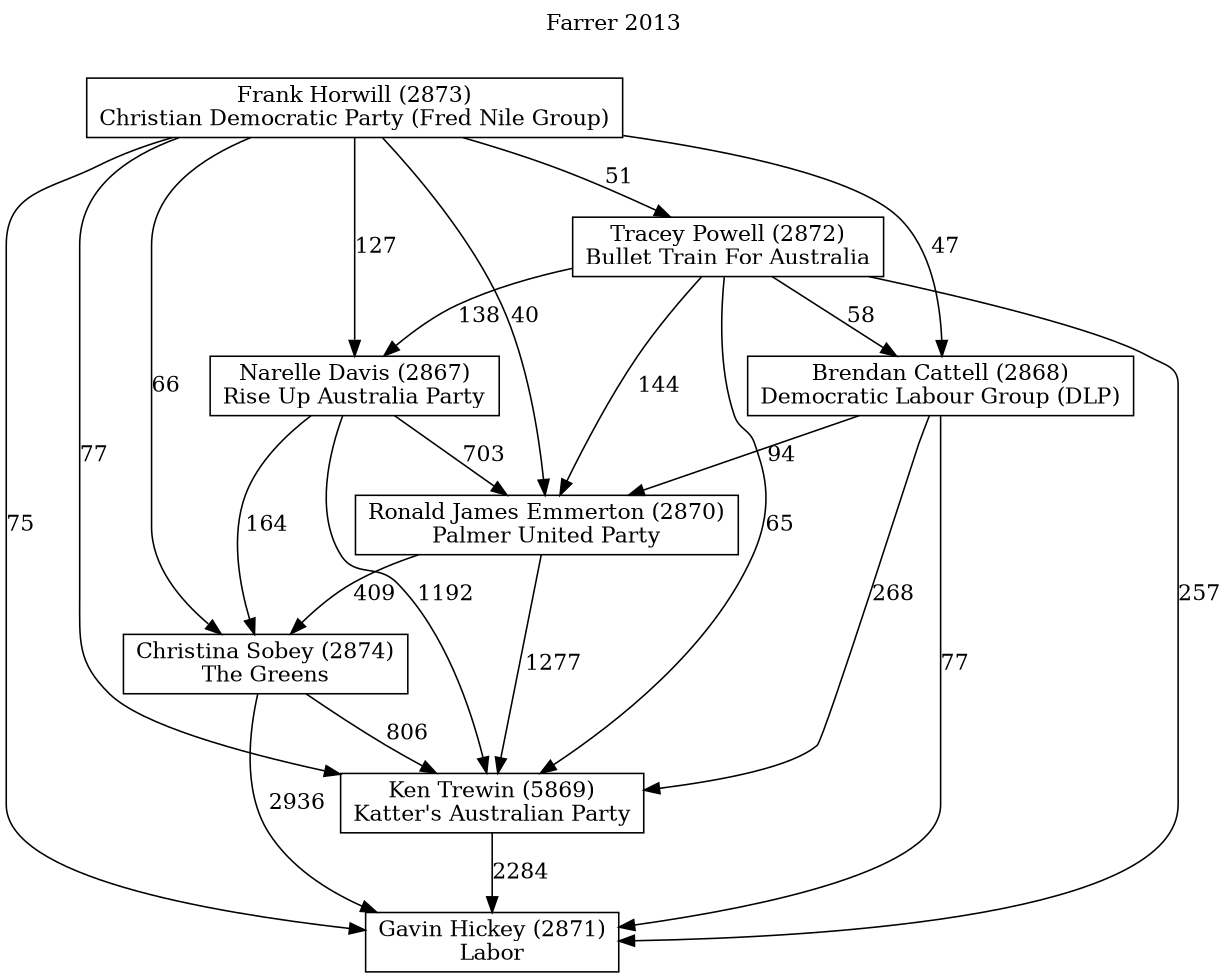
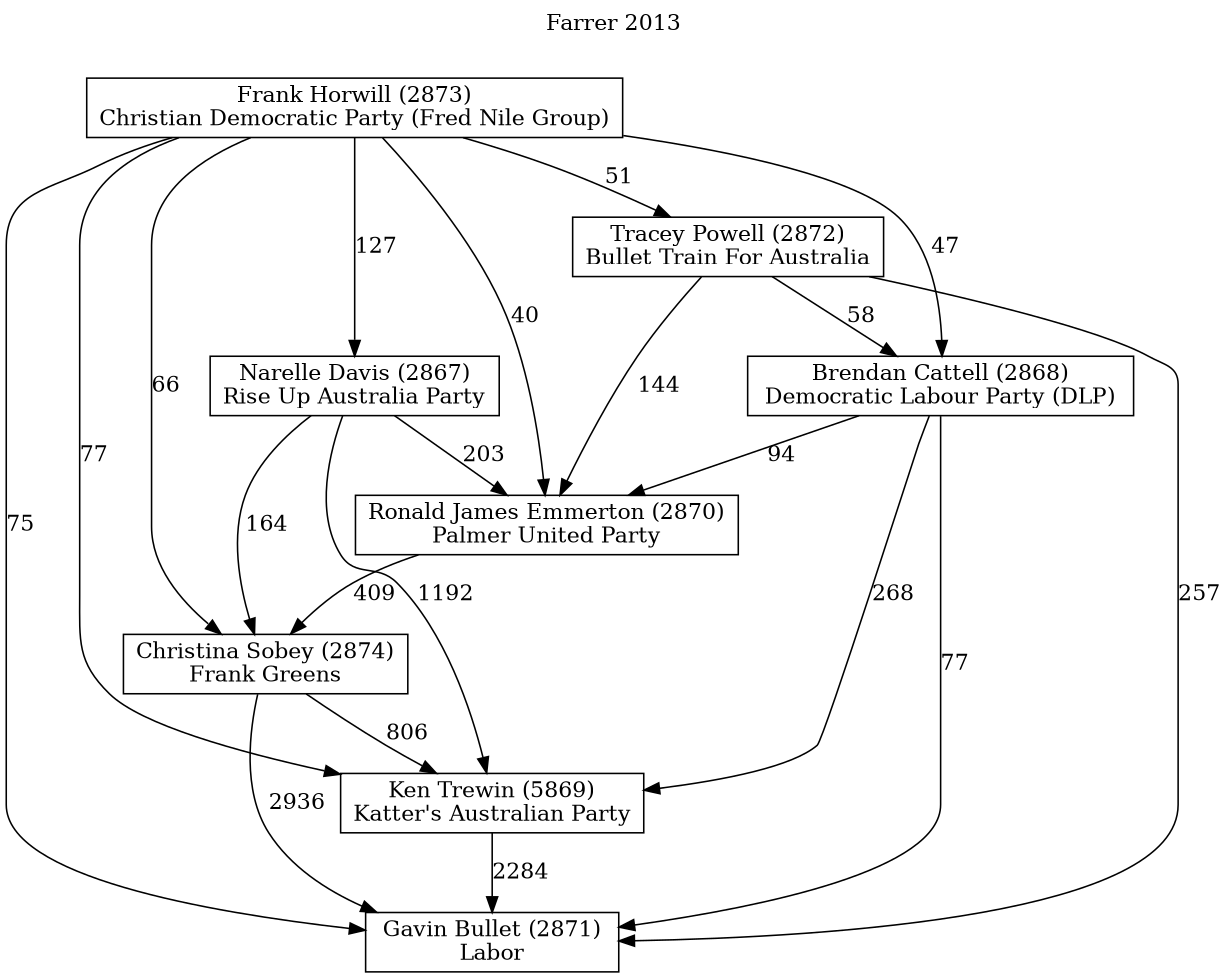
  digraph {
    label="Farrer 2013"
    labelloc=t
    mclimit=10
    node [shape=box]
-   n1 [label="Gavin Hickey (2871)\nLabor"]
+   n1 [label="Gavin Bullet (2871)\nLabor"]
    n2 [label="Ken Trewin (5869)\nKatter's Australian Party"]
-   n3 [label="Christina Sobey (2874)\nThe Greens"]
+   n3 [label="Christina Sobey (2874)\nFrank Greens"]
    n4 [label="Ronald James Emmerton (2870)\nPalmer United Party"]
    n5 [label="Narelle Davis (2867)\nRise Up Australia Party"]
-   n6 [label="Brendan Cattell (2868)\nDemocratic Labour Group (DLP)"]
+   n6 [label="Brendan Cattell (2868)\nDemocratic Labour Party (DLP)"]
    n7 [label="Tracey Powell (2872)\nBullet Train For Australia"]
    n8 [label="Frank Horwill (2873)\nChristian Democratic Party (Fred Nile Group)"]
    n2 -> n1 [label=2284]
    n3 -> n1 [label=2936]
    n3 -> n2 [label=806]
-   n4 -> n2 [label=1277]
    n4 -> n3 [label=409]
    n5 -> n2 [label=1192]
    n5 -> n3 [label=164]
-   n5 -> n4 [label=703]
+   n5 -> n4 [label=203]
    n6 -> n1 [label=77]
    n6 -> n2 [label=268]
    n6 -> n4 [label=94]
    n7 -> n1 [label=257]
-   n7 -> n2 [label=65]
    n7 -> n4 [label=144]
-   n7 -> n5 [label=138]
    n7 -> n6 [label=58]
    n8 -> n1 [label=75]
    n8 -> n2 [label=77]
    n8 -> n3 [label=66]
    n8 -> n4 [label=40]
    n8 -> n5 [label=127]
    n8 -> n6 [label=47]
    n8 -> n7 [label=51]
  }
